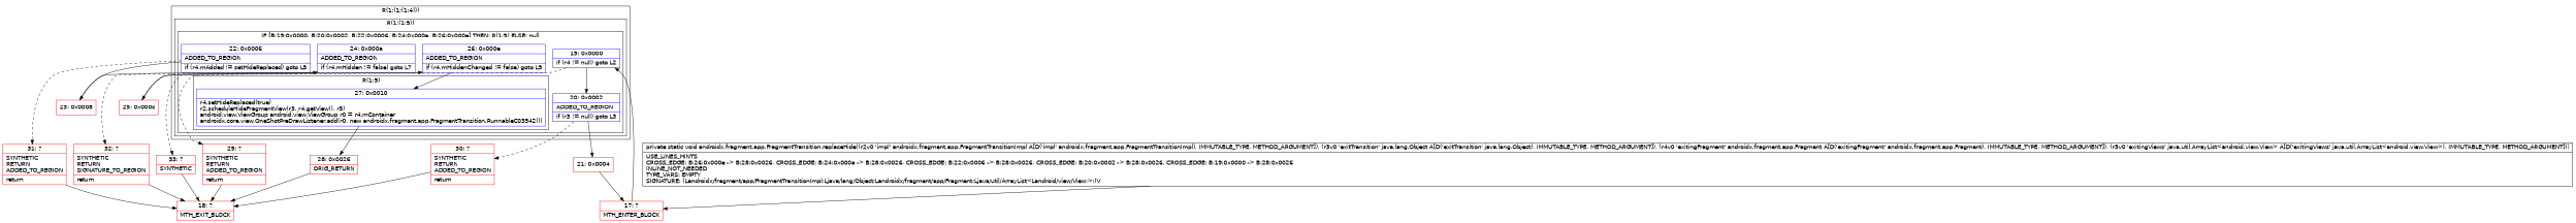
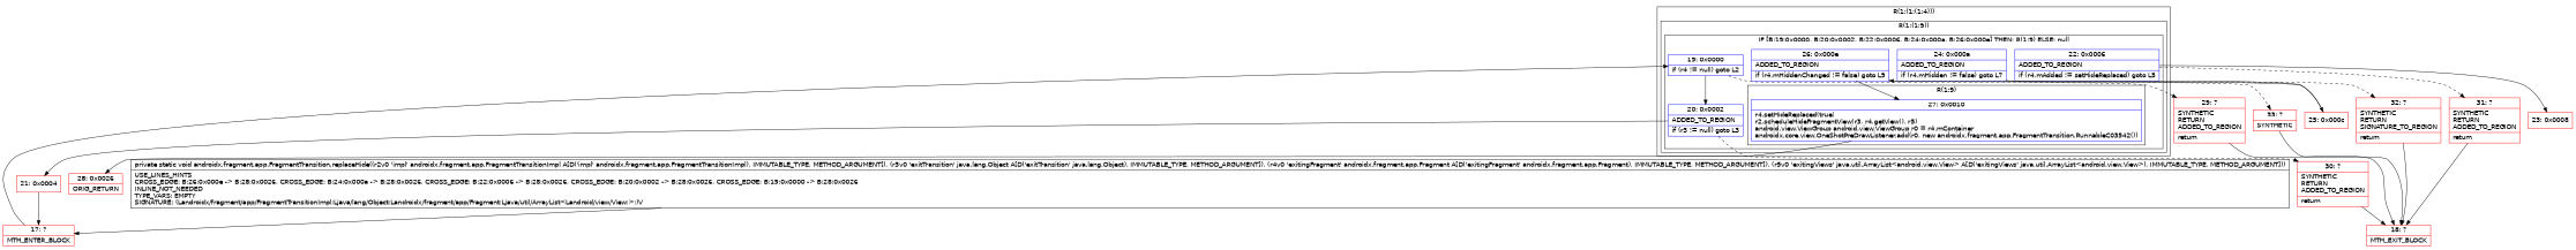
  digraph {
    fontname="DejaVu Sans"
    node [color=red fontname="DejaVu Sans" shape=record]
    edge [fontname="DejaVu Sans"]
    n1 [color=blue label="{27\:\ 0x0010|r4.setHideReplaced(true)\lr2.scheduleHideFragmentView(r3, r4.getView(), r5)\landroid.view.ViewGroup android.view.ViewGroup r0 = r4.mContainer\landroidx.core.view.OneShotPreDrawListener.add(r0, new androidx.fragment.app.FragmentTransition.RunnableC03542())\l}"]
    n2 [color=blue label="{19\:\ 0x0000|if (r4 != null) goto L2\l}"]
    n3 [color=blue label="{20\:\ 0x0002|ADDED_TO_REGION\l|if (r3 != null) goto L3\l}"]
    n4 [color=blue label="{22\:\ 0x0006|ADDED_TO_REGION\l|if (r4.mAdded != setHideReplaced) goto L5\l}"]
    n5 [color=blue label="{24\:\ 0x000a|ADDED_TO_REGION\l|if (r4.mHidden != false) goto L7\l}"]
    n6 [color=blue label="{26\:\ 0x000e|ADDED_TO_REGION\l|if (r4.mHiddenChanged != false) goto L9\l}"]
    n7 [label="{28\:\ 0x0026|ORIG_RETURN\l}"]
    n8 [label="{29\:\ ?|SYNTHETIC\lRETURN\lADDED_TO_REGION\l|return\l}"]
    n9 [label="{21\:\ 0x0004}"]
    n10 [label="{30\:\ ?|SYNTHETIC\lRETURN\lADDED_TO_REGION\l|return\l}"]
    n11 [label="{23\:\ 0x0008}"]
    n12 [label="{31\:\ ?|SYNTHETIC\lRETURN\lADDED_TO_REGION\l|return\l}"]
    n13 [label="{25\:\ 0x000c}"]
    n14 [label="{32\:\ ?|SYNTHETIC\lRETURN\lSIGNATURE_TO_REGION\l|return\l}"]
    n15 [label="{33\:\ ?|SYNTHETIC\l}"]
    n16 [label="{18\:\ ?|MTH_EXIT_BLOCK\l}"]
    n17 [label="{17\:\ ?|MTH_ENTER_BLOCK\l}"]
    n18 [label="{private static void androidx.fragment.app.FragmentTransition.replaceHide((r2v0 'impl' androidx.fragment.app.FragmentTransitionImpl A[D('impl' androidx.fragment.app.FragmentTransitionImpl), IMMUTABLE_TYPE, METHOD_ARGUMENT]), (r3v0 'exitTransition' java.lang.Object A[D('exitTransition' java.lang.Object), IMMUTABLE_TYPE, METHOD_ARGUMENT]), (r4v0 'exitingFragment' androidx.fragment.app.Fragment A[D('exitingFragment' androidx.fragment.app.Fragment), IMMUTABLE_TYPE, METHOD_ARGUMENT]), (r5v0 'exitingViews' java.util.ArrayList\<android.view.View\> A[D('exitingViews' java.util.ArrayList\<android.view.View\>), IMMUTABLE_TYPE, METHOD_ARGUMENT]))  | USE_LINES_HINTS\lCROSS_EDGE: B:26:0x000e \-\> B:28:0x0026, CROSS_EDGE: B:24:0x000a \-\> B:28:0x0026, CROSS_EDGE: B:22:0x0006 \-\> B:28:0x0026, CROSS_EDGE: B:20:0x0002 \-\> B:28:0x0026, CROSS_EDGE: B:19:0x0000 \-\> B:28:0x0026\lINLINE_NOT_NEEDED\lTYPE_VARS: EMPTY\lSIGNATURE: (Landroidx\/fragment\/app\/FragmentTransitionImpl;Ljava\/lang\/Object;Landroidx\/fragment\/app\/Fragment;Ljava\/util\/ArrayList\<Landroid\/view\/View;\>;)V\l}" color=""]
    subgraph cluster_1 {
      label="R(1:(1:(1:4)))"
      subgraph cluster_2 {
        label="R(1:(1:9))"
        subgraph cluster_3 {
          label="IF [B:19:0x0000, B:20:0x0002, B:22:0x0006, B:24:0x000a, B:26:0x000e] THEN: R(1:9) ELSE: null"
          n2
          n3
          n4
          n5
          n6
          subgraph cluster_4 {
            label="R(1:9)"
            n1
          }
        }
      }
    }
    n1 -> n7
    n2 -> n3
    n2 -> n8 [style=dashed]
    n3 -> n9
    n3 -> n10 [style=dashed]
    n4 -> n11
    n4 -> n12 [style=dashed]
    n5 -> n13
    n5 -> n14 [style=dashed]
    n6 -> n1
    n6 -> n15 [style=dashed]
-   n7 -> n16
    n8 -> n16
    n9 -> n17
    n10 -> n16
-   n11 -> n5
    n12 -> n16
    n13 -> n6
    n14 -> n16
    n15 -> n16
    n17 -> n2
    n18 -> n17
  }
